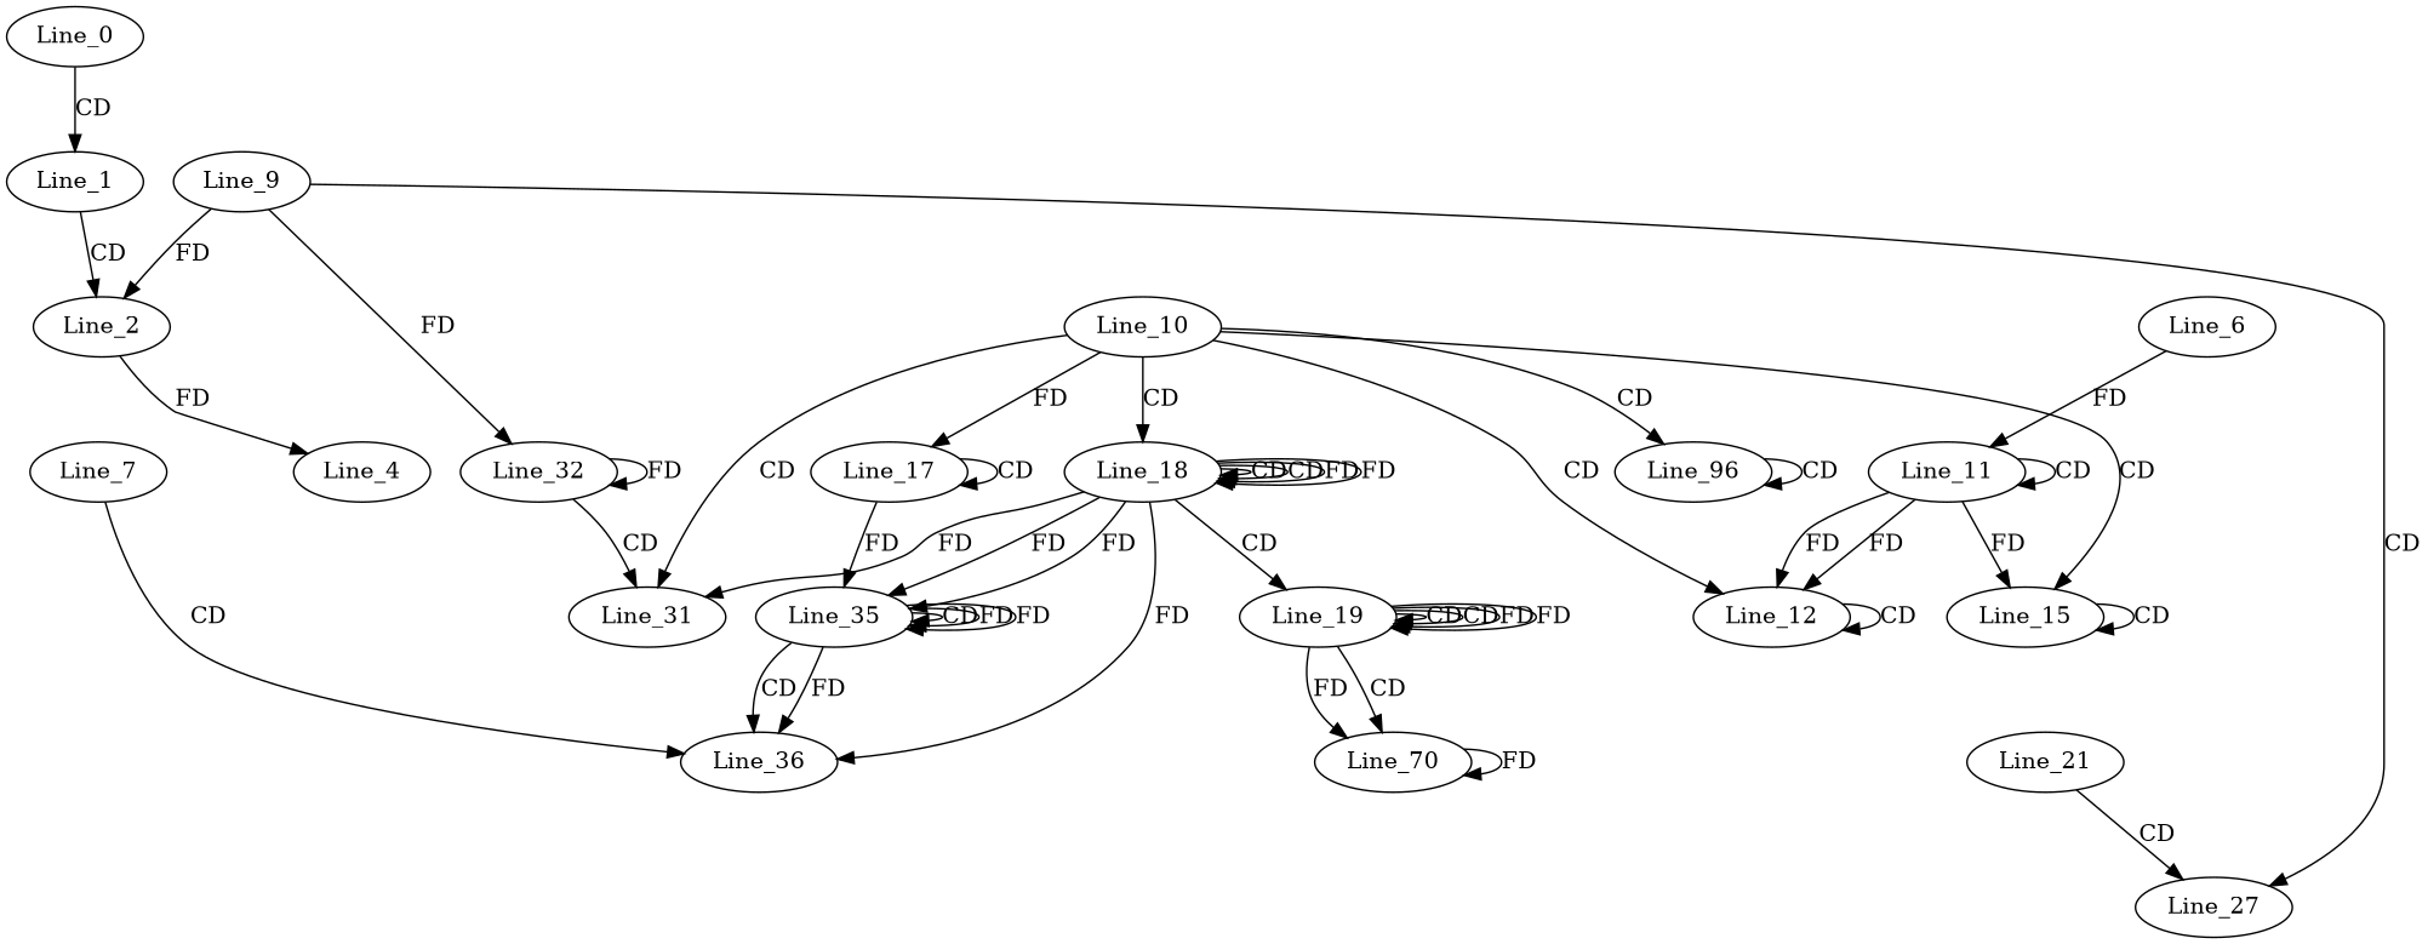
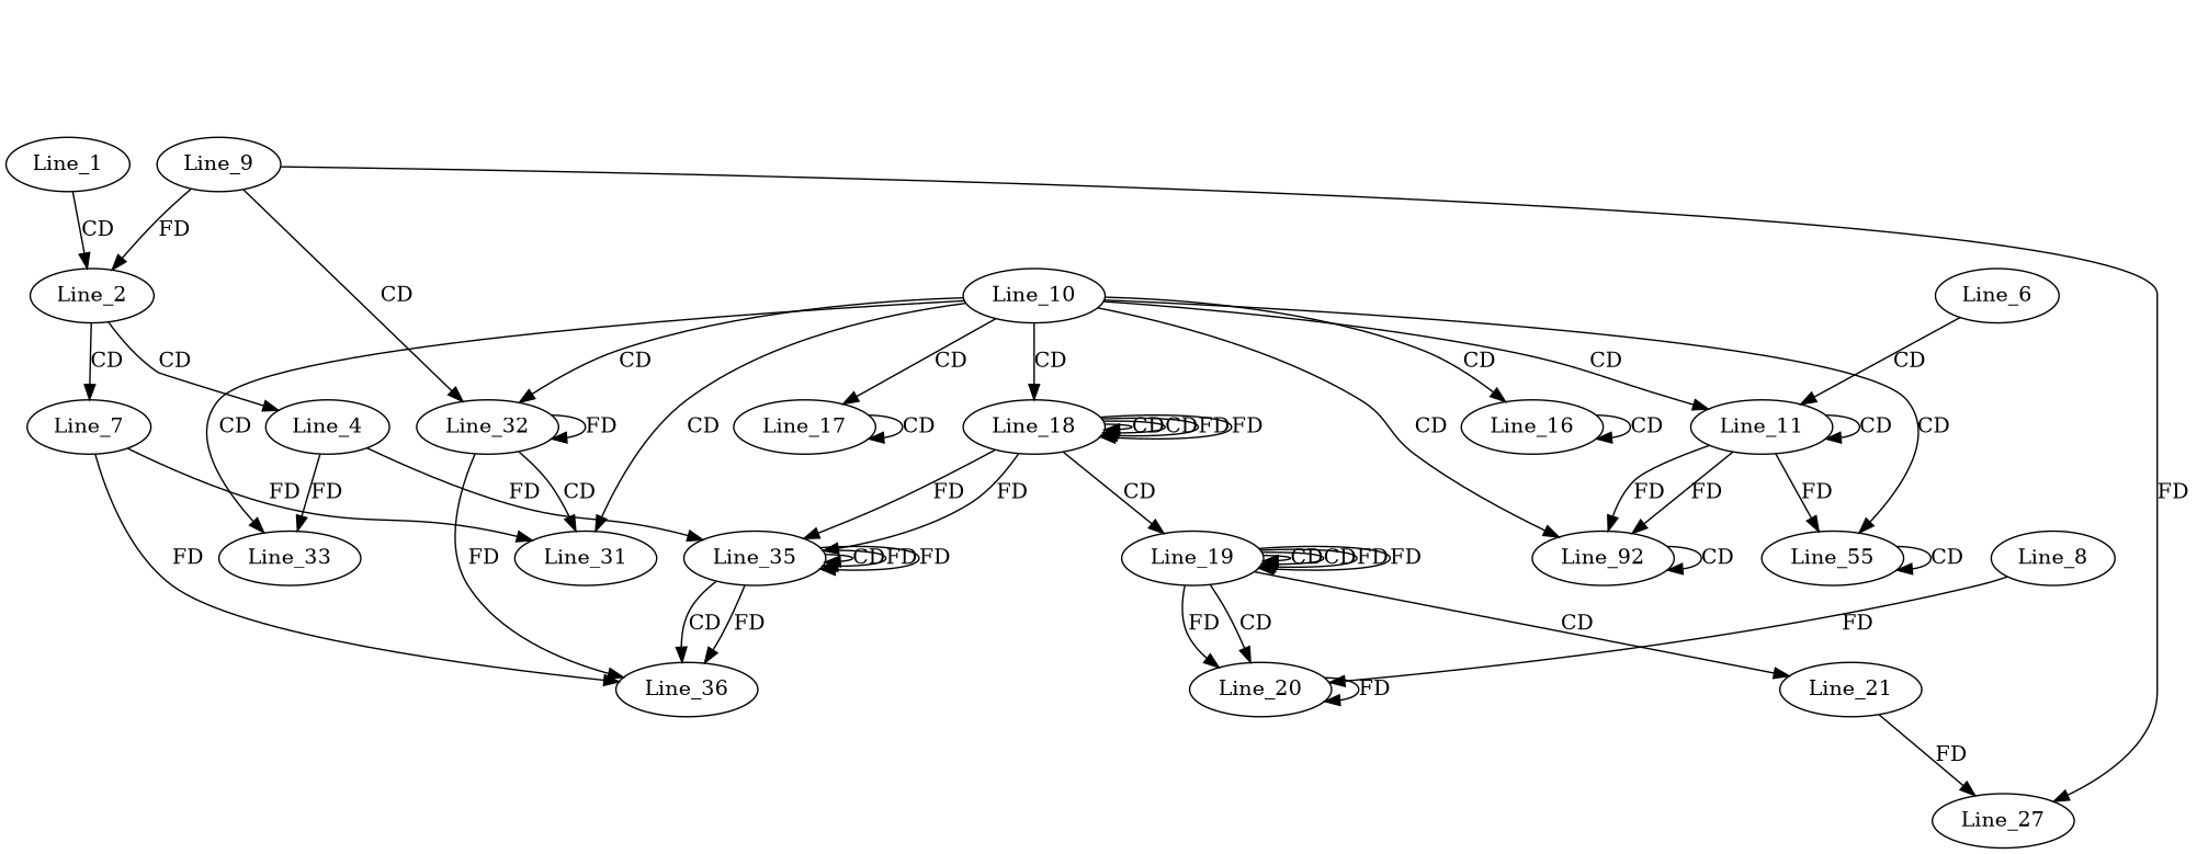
  digraph {
-   Line_0
    Line_1
    Line_2
    n4 [label=Line_7]
    Line_4
    Line_31
    Line_36
+   Line_33
    Line_35
    Line_10
    Line_11
-   Line_12
-   Line_15
-   Line_16 [label=Line_96]
+   Line_12 [label=Line_92]
+   Line_15 [label=Line_55]
+   Line_16
    Line_17
    Line_18
    Line_32
    Line_19
    Line_6
-   Line_20 [label=Line_70]
+   Line_20
    Line_21
    Line_27
+   Line_8
    Line_9
-   Line_0 -> Line_1 [label=CD]
    Line_1 -> Line_2 [label=CD]
-   Line_2 -> Line_4 [label=FD]
-   Line_18 -> Line_31 [label=FD]
-   n4 -> Line_36 [label=CD]
-   Line_17 -> Line_35 [label=FD]
+   Line_2 -> n4 [label=CD]
+   Line_2 -> Line_4 [label=CD]
+   n4 -> Line_31 [label=FD]
+   n4 -> Line_36 [label=FD]
+   Line_4 -> Line_33 [label=FD]
+   Line_4 -> Line_35 [label=FD]
    Line_35 -> Line_36 [label=CD]
    Line_35 -> Line_36 [label=FD]
    Line_35 -> Line_35 [label=CD]
    Line_35 -> Line_35 [label=FD]
    Line_35 -> Line_35 [label=FD]
    Line_10 -> Line_31 [label=CD]
+   Line_10 -> Line_33 [label=CD]
+   Line_10 -> Line_11 [label=CD]
    Line_10 -> Line_12 [label=CD]
    Line_10 -> Line_15 [label=CD]
    Line_10 -> Line_16 [label=CD]
-   Line_10 -> Line_17 [label=FD]
+   Line_10 -> Line_17 [label=CD]
    Line_10 -> Line_18 [label=CD]
+   Line_10 -> Line_32 [label=CD]
    Line_11 -> Line_11 [label=CD]
    Line_11 -> Line_12 [label=FD]
    Line_11 -> Line_12 [label=FD]
    Line_11 -> Line_15 [label=FD]
    Line_12 -> Line_12 [label=CD]
    Line_15 -> Line_15 [label=CD]
    Line_16 -> Line_16 [label=CD]
    Line_17 -> Line_17 [label=CD]
-   Line_18 -> Line_36 [label=FD]
+   Line_32 -> Line_36 [label=FD]
    Line_18 -> Line_35 [label=FD]
    Line_18 -> Line_35 [label=FD]
    Line_18 -> Line_18 [label=CD]
    Line_18 -> Line_18 [label=CD]
    Line_18 -> Line_18 [label=FD]
    Line_18 -> Line_18 [label=FD]
    Line_18 -> Line_19 [label=CD]
    Line_32 -> Line_31 [label=CD]
    Line_32 -> Line_32 [label=FD]
    Line_19 -> Line_19 [label=CD]
    Line_19 -> Line_19 [label=CD]
    Line_19 -> Line_19 [label=FD]
    Line_19 -> Line_19 [label=FD]
    Line_19 -> Line_20 [label=CD]
    Line_19 -> Line_20 [label=FD]
-   Line_6 -> Line_11 [label=FD]
+   Line_19 -> Line_21 [label=CD]
+   Line_6 -> Line_11 [label=CD]
    Line_20 -> Line_20 [label=FD]
-   Line_21 -> Line_27 [label=CD]
+   Line_21 -> Line_27 [label=FD]
+   Line_8 -> Line_20 [label=FD]
    Line_9 -> Line_2 [label=FD]
-   Line_9 -> Line_32 [label=FD]
-   Line_9 -> Line_27 [label=CD]
+   Line_9 -> Line_32 [label=CD]
+   Line_9 -> Line_27 [label=FD]
  }
